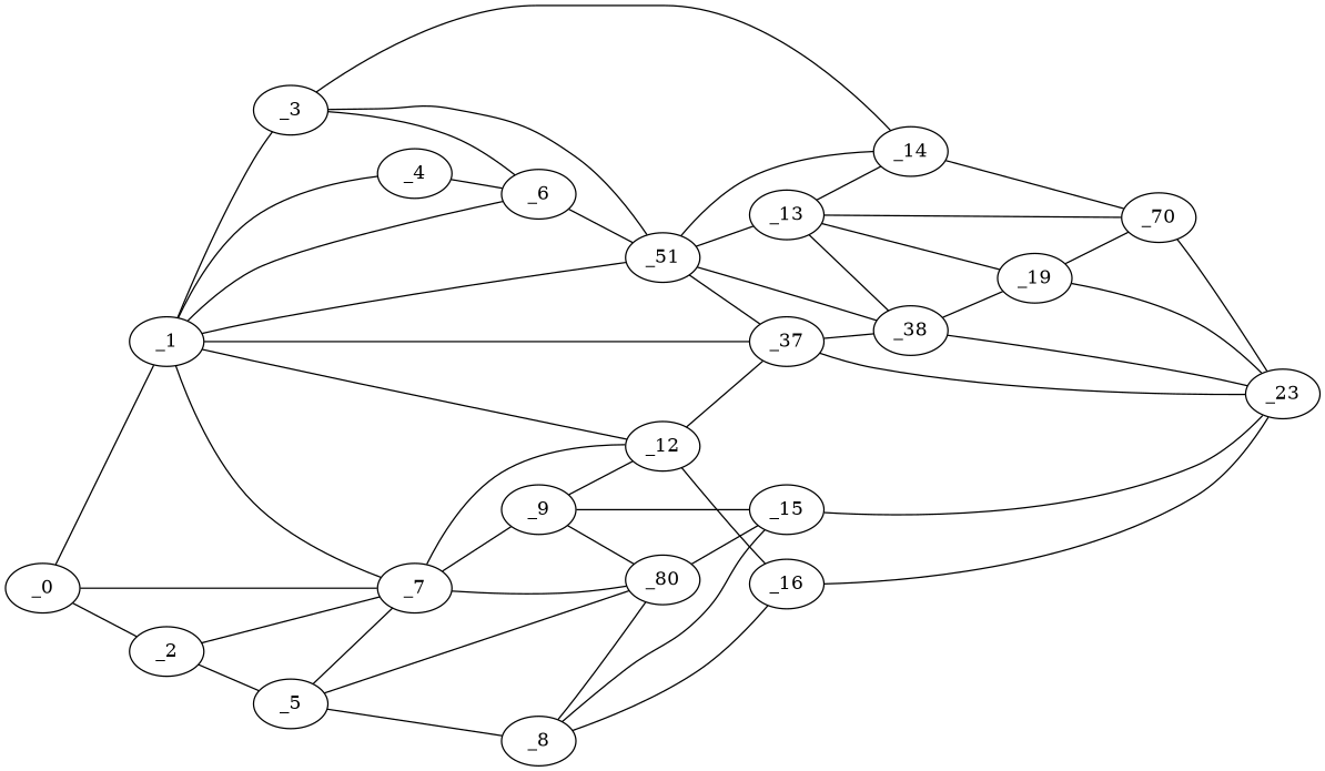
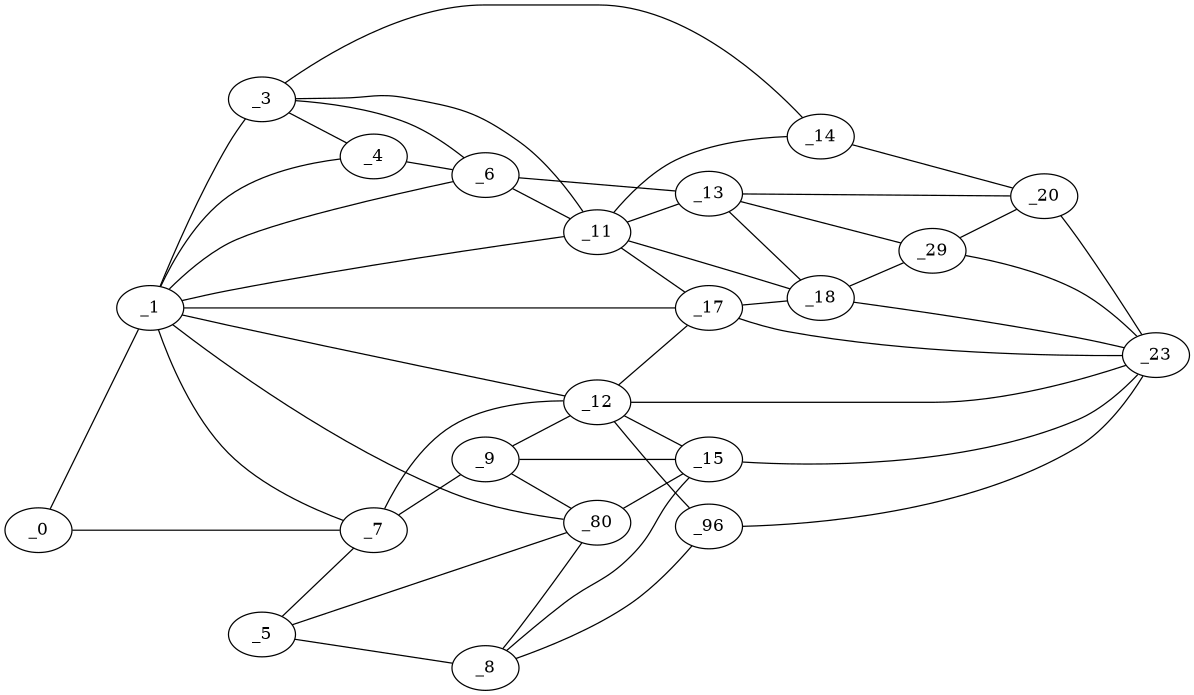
  graph {
    rankdir=LR
    node [x=95 y=102]
    edge [valence=2]
    _0 [x=35 y=24]
    _1 [x=35 y=66]
-   _2 [x=37 y=8]
    _7 [x=57 y=29]
    _3 [x=48 y=120]
    _4 [x=49]
    _6 [x=54 y=99]
-   _11 [x=67 y=100 label=_51]
+   _11 [x=67 y=100]
    _12 [x=71 y=30]
-   _17 [y=69 label=_37]
+   _17 [y=69]
    _5 [x=50 y=3]
    n12 [label=_80 x=67 y=13]
    _9 [x=66 y=23]
    _14 [x=74 y=122]
    _13 [x=73]
-   _18 [y=80 label=_38]
+   _18 [y=80]
    _15 [x=84 y=14]
    n18 [label=_23 x=97 y=23]
-   _16 [x=93 y=15]
+   _16 [x=93 y=15 label=_96]
    _8 [x=62 y=4]
-   _20 [y=106 label=_70]
-   _19 [y=99]
+   _20 [y=106]
+   _19 [y=99 label=_29]
    _0 -- _1 [valence=1]
-   _0 -- _2 [valence=1]
    _0 -- _7 [valence=1]
    _1 -- _7
    _1 -- _3 [valence=1]
    _1 -- _4
    _1 -- _6 [valence=1]
    _1 -- _11
    _1 -- _12 [valence=1]
    _1 -- _17
-   _2 -- _7
-   _2 -- _5 [valence=1]
    _7 -- _12
-   _7 -- n12
+   _1 -- n12
    _7 -- _9
+   _3 -- _4 [valence=1]
    _3 -- _6
    _3 -- _11
    _3 -- _14 [valence=1]
    _4 -- _6
    _6 -- _11 [valence=1]
    _11 -- _17
    _11 -- _14 [valence=1]
    _11 -- _13
    _11 -- _18 [valence=1]
    _12 -- _17
+   _12 -- _15
+   _12 -- n18 [valence=1]
    _12 -- _16 [valence=1]
    _17 -- _18 [valence=1]
    _17 -- n18
    _5 -- _7
    _5 -- n12
    _5 -- _8 [valence=1]
    n12 -- _15 [valence=1]
    _9 -- _12
    _9 -- n12
    _9 -- _15
    _14 -- _20 [valence=1]
-   _13 -- _14
+   _13 -- _6
    _13 -- _18 [valence=1]
    _13 -- _20
    _13 -- _19
    _18 -- n18
    _18 -- _19
    _15 -- n18
    _16 -- n18 [valence=1]
    _8 -- n12
    _8 -- _15
    _8 -- _16 [valence=1]
    _20 -- n18 [valence=1]
    _19 -- n18 [valence=1]
    _19 -- _20 [valence=1]
  }
